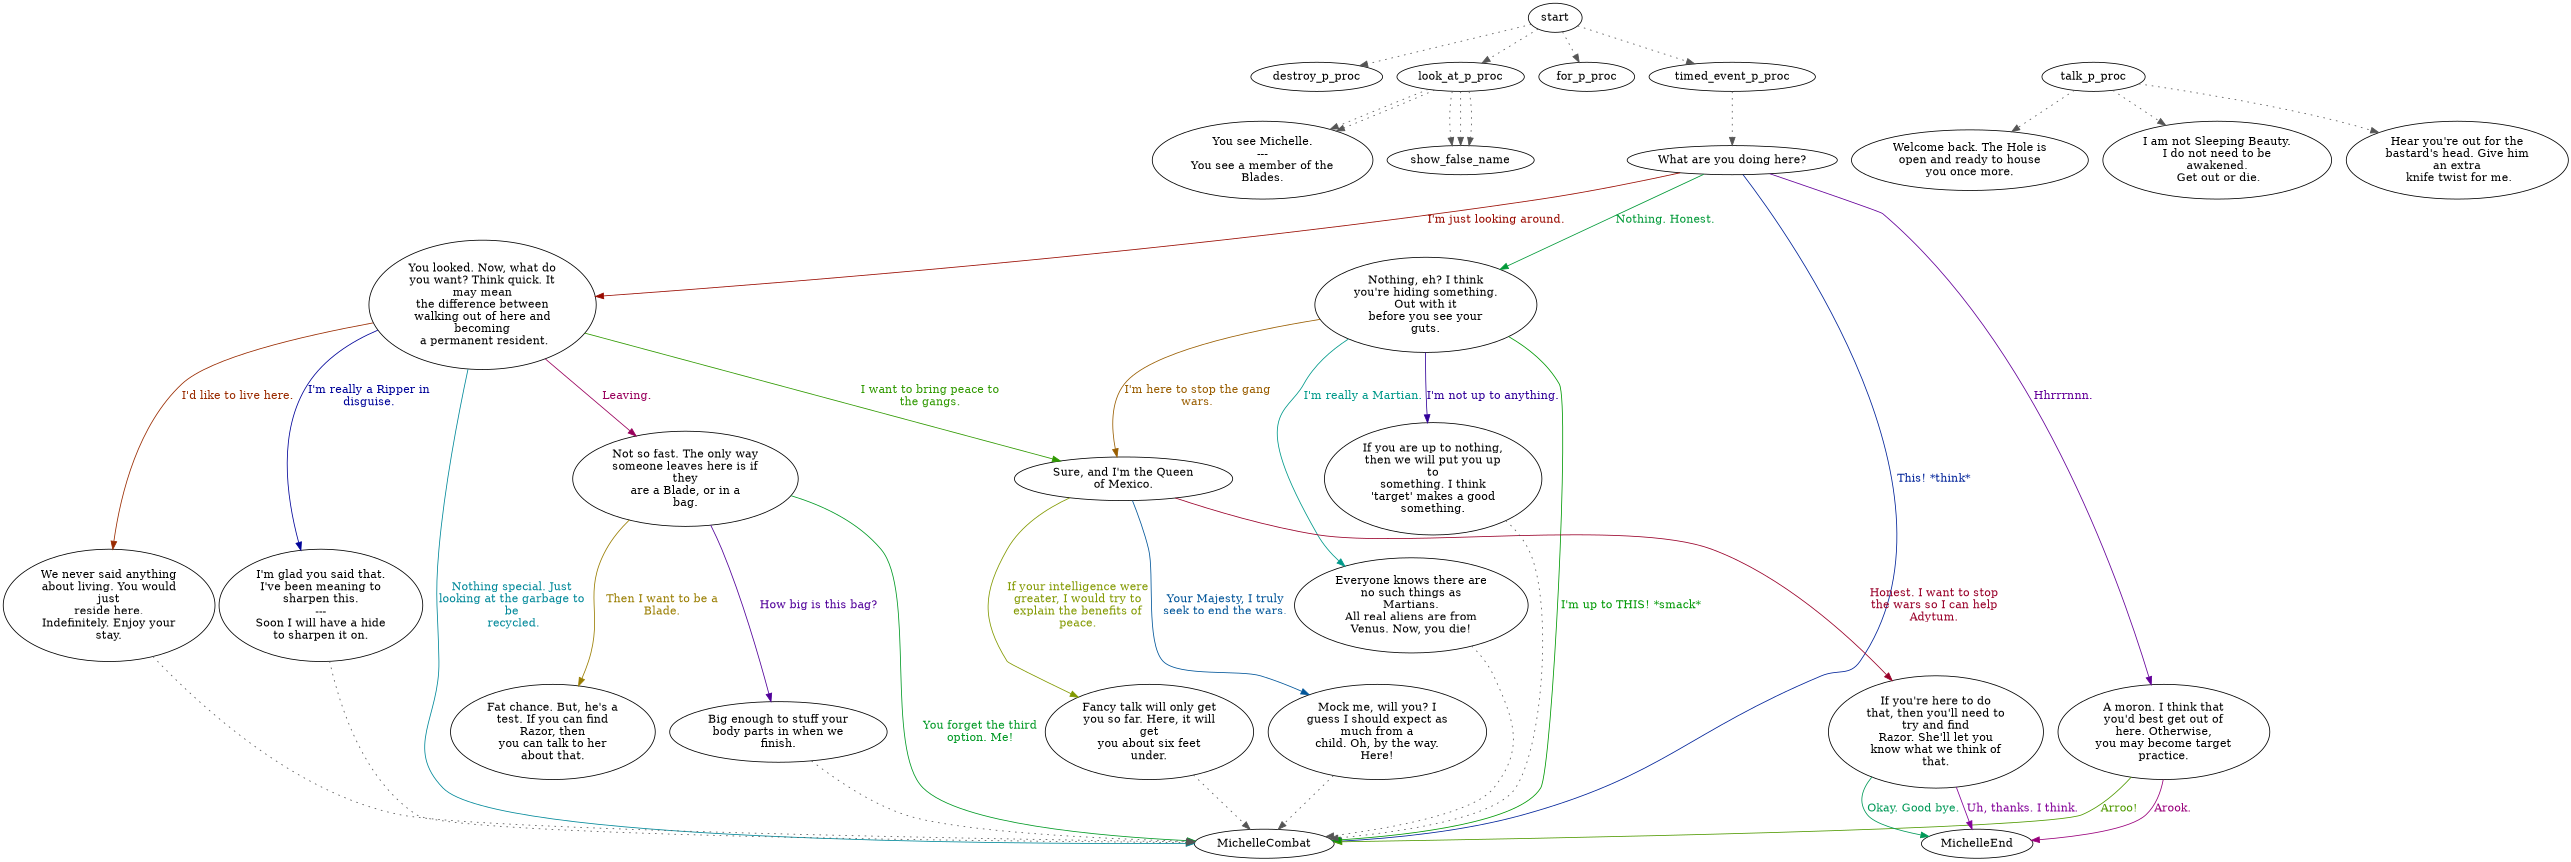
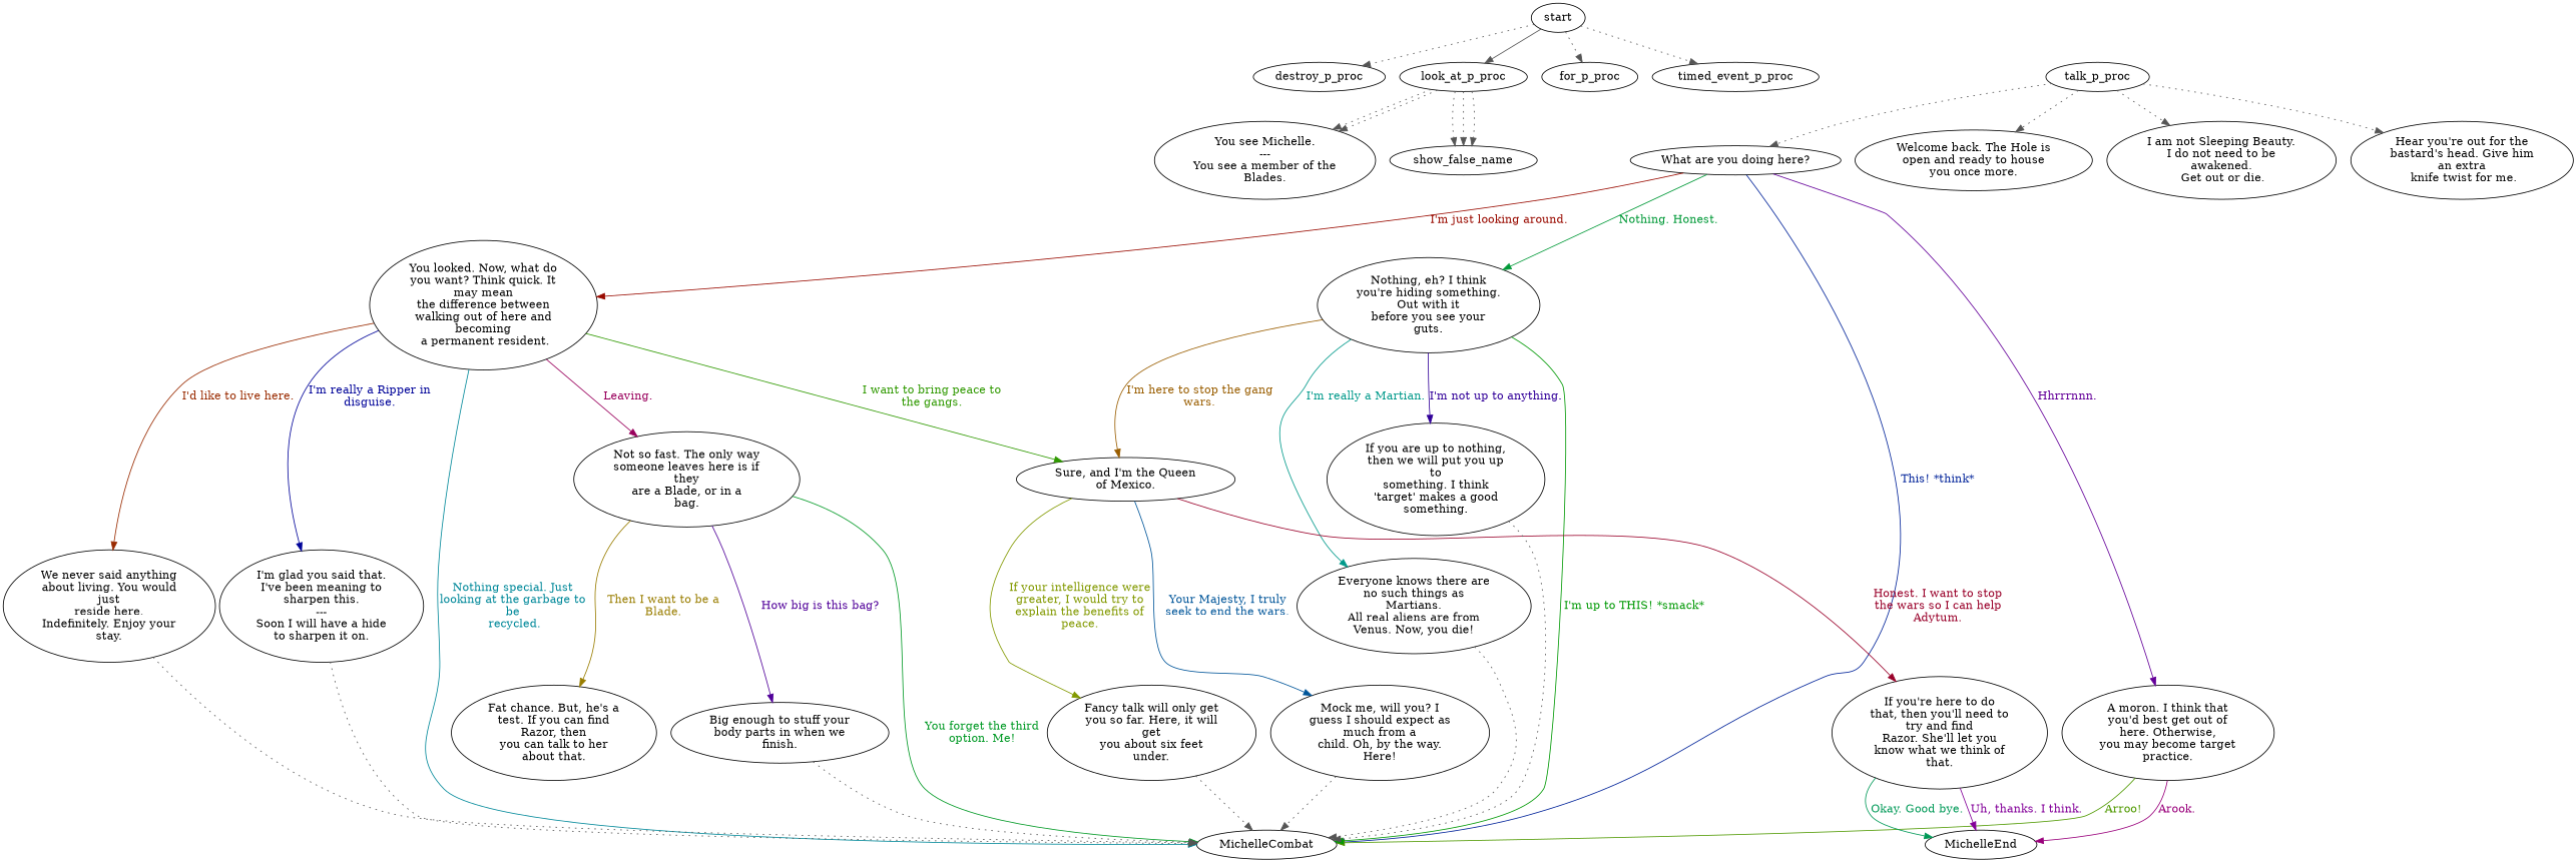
  digraph {
    node [color="#000000" fillcolor="#FFFFFF" style=filled]
    edge [color="#555555"]
    start
    destroy_p_proc
    look_at_p_proc
    n4 [label=for_p_proc]
    timed_event_p_proc
    n6 [label="You see Michelle.\n---\nYou see a member of the\nBlades."]
    show_false_name
    n8 [label="I am not Sleeping Beauty.\nI do not need to be\nawakened.\n Get out or die."]
    talk_p_proc
    n10 [label="Hear you're out for the\nbastard's head. Give him\nan extra\n knife twist for me."]
    n11 [label="Welcome back. The Hole is\nopen and ready to house\nyou once more."]
    n12 [label="What are you doing here?"]
    n13 [label="A moron. I think that\nyou'd best get out of\nhere. Otherwise,\nyou may become target\npractice."]
    n14 [label="Nothing, eh? I think\nyou're hiding something.\nOut with it\nbefore you see your\nguts."]
    n15 [label="You looked. Now, what do\nyou want? Think quick. It\nmay mean\nthe difference between\nwalking out of here and\nbecoming\n a permanent resident."]
    MichelleCombat
    MichelleEnd
    n18 [label="Everyone knows there are\nno such things as\nMartians.\nAll real aliens are from\nVenus. Now, you die!"]
    n19 [label="Sure, and I'm the Queen\nof Mexico."]
    n20 [label="If you are up to nothing,\nthen we will put you up\nto\nsomething. I think\n'target' makes a good\nsomething."]
    n21 [label="We never said anything\nabout living. You would\njust\nreside here.\nIndefinitely. Enjoy your\nstay."]
    n22 [label="I'm glad you said that.\nI've been meaning to\nsharpen this.\n---\nSoon I will have a hide\nto sharpen it on."]
    n23 [label="Not so fast. The only way\nsomeone leaves here is if\nthey\nare a Blade, or in a\nbag."]
    n24 [label="If you're here to do\nthat, then you'll need to\ntry and find\nRazor. She'll let you\nknow what we think of\nthat."]
    n25 [label="Mock me, will you? I\nguess I should expect as\nmuch from a\nchild. Oh, by the way.\nHere!"]
    n26 [label="Fancy talk will only get\nyou so far. Here, it will\nget\nyou about six feet\nunder."]
    n27 [label="Fat chance. But, he's a\ntest. If you can find\nRazor, then\nyou can talk to her\nabout that."]
    n28 [label="Big enough to stuff your\nbody parts in when we\nfinish."]
    start -> destroy_p_proc [style=dotted]
-   start -> look_at_p_proc [style=dotted]
+   start -> look_at_p_proc [style=solid]
    start -> n4 [style=dotted]
    start -> timed_event_p_proc [style=dotted]
    look_at_p_proc -> n6 [style=dotted]
    look_at_p_proc -> n6 [style=dotted]
    look_at_p_proc -> show_false_name [style=dotted]
    look_at_p_proc -> show_false_name [style=dotted]
    look_at_p_proc -> show_false_name [style=dotted]
    talk_p_proc -> n8 [style=dotted]
    talk_p_proc -> n10 [style=dotted]
    talk_p_proc -> n11 [style=dotted]
-   timed_event_p_proc -> n12 [style=dotted]
+   talk_p_proc -> n12 [style=dotted]
    n12 -> n13 [color="#640099" fontcolor="#640099" label="Hhrrrnnn."]
    n12 -> n14 [color="#009937" fontcolor="#009937" label="Nothing. Honest."]
    n12 -> n15 [color="#990A00" fontcolor="#990A00" label="I'm just looking around."]
    n12 -> MichelleCombat [color="#002299" fontcolor="#002299" label="This! *think*"]
    n13 -> MichelleCombat [color="#4F9900" fontcolor="#4F9900" label="Arroo!"]
    n13 -> MichelleEnd [color="#99007B" fontcolor="#99007B" label="Arook."]
    n14 -> MichelleCombat [color="#009904" fontcolor="#009904" label="I'm up to THIS! *smack*"]
    n14 -> n18 [color="#00998A" fontcolor="#00998A" label="I'm really a Martian."]
    n14 -> n19 [color="#995D00" fontcolor="#995D00" label="I'm here to stop the gang\nwars."]
    n14 -> n20 [color="#310099" fontcolor="#310099" label="I'm not up to anything."]
    n15 -> MichelleCombat [color="#008899" fontcolor="#008899" label="Nothing special. Just\nlooking at the garbage to\nbe\n recycled."]
    n15 -> n19 [color="#2F9900" fontcolor="#2F9900" label="I want to bring peace to\nthe gangs."]
    n15 -> n21 [color="#992A00" fontcolor="#992A00" label="I'd like to live here."]
    n15 -> n22 [color="#000399" fontcolor="#000399" label="I'm really a Ripper in\ndisguise."]
    n15 -> n23 [color="#99005C" fontcolor="#99005C" label="Leaving."]
    n18 -> MichelleCombat [style=dotted]
    n19 -> n24 [color="#990029" fontcolor="#990029" label="Honest. I want to stop\nthe wars so I can help\nAdytum."]
    n19 -> n25 [color="#005599" fontcolor="#005599" label="Your Majesty, I truly\nseek to end the wars."]
    n19 -> n26 [color="#829900" fontcolor="#829900" label="If your intelligence were\ngreater, I would try to\nexplain the benefits of\npeace."]
    n20 -> MichelleCombat [style=dotted]
    n21 -> MichelleCombat [style=dotted]
    n22 -> MichelleCombat [style=dotted]
    n23 -> MichelleCombat [color="#009924" fontcolor="#009924" label="You forget the third\noption. Me!"]
    n23 -> n27 [color="#997D00" fontcolor="#997D00" label="Then I want to be a\nBlade."]
    n23 -> n28 [color="#500099" fontcolor="#500099" label="How big is this bag?"]
    n24 -> MichelleEnd [color="#830099" fontcolor="#830099" label="Uh, thanks. I think."]
    n24 -> MichelleEnd [color="#009957" fontcolor="#009957" label="Okay. Good bye."]
    n25 -> MichelleCombat [style=dotted]
    n26 -> MichelleCombat [style=dotted]
    n28 -> MichelleCombat [style=dotted]
  }
